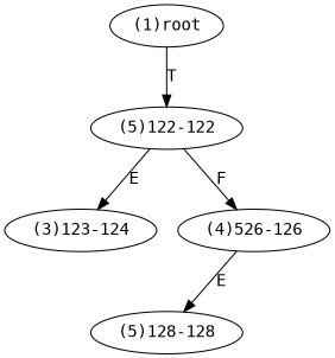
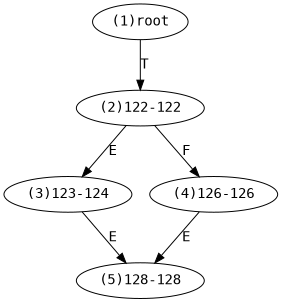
  digraph {
    fontname="DejaVu Sans Mono"
    node [fontname="DejaVu Sans Mono"]
    edge [fontname="DejaVu Sans Mono"]
    n1 [label="(1)root"]
-   n2 [label="(5)122-122"]
+   n2 [label="(2)122-122"]
    n3 [label="(3)123-124"]
-   n4 [label="(4)526-126"]
+   n4 [label="(4)126-126"]
    n5 [label="(5)128-128"]
    n1 -> n2 [label=T]
    n2 -> n3 [label=E]
    n2 -> n4 [label=F]
+   n3 -> n5 [label=E]
    n4 -> n5 [label=E]
  }
